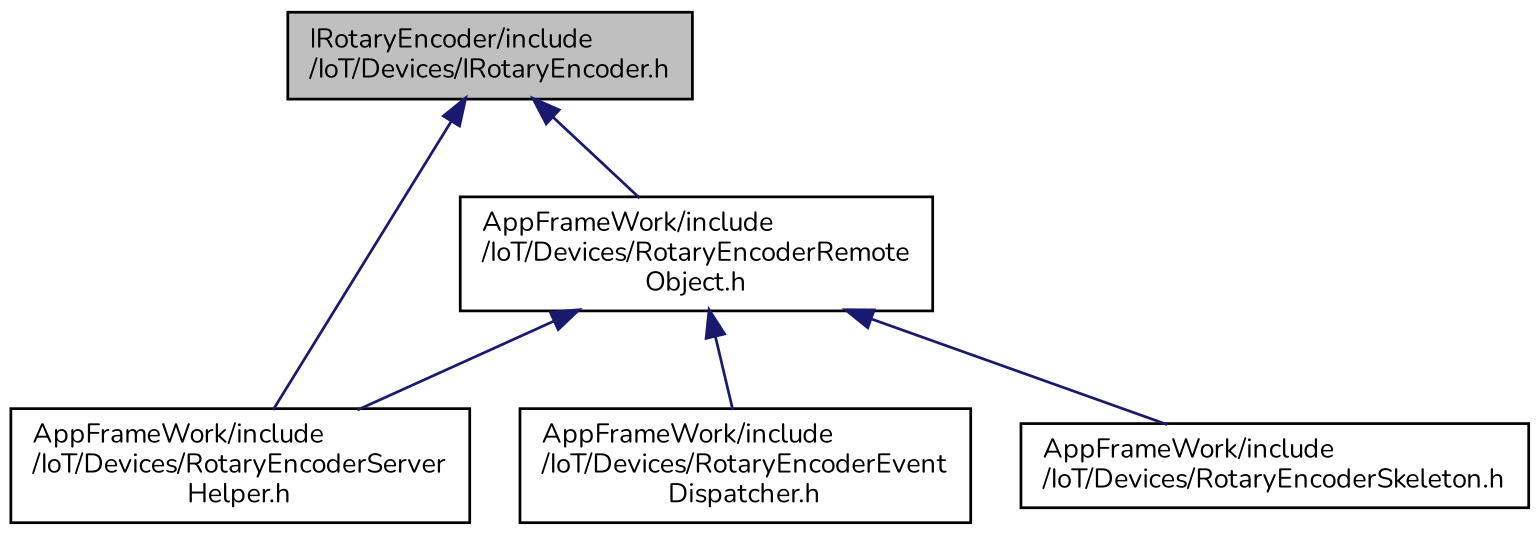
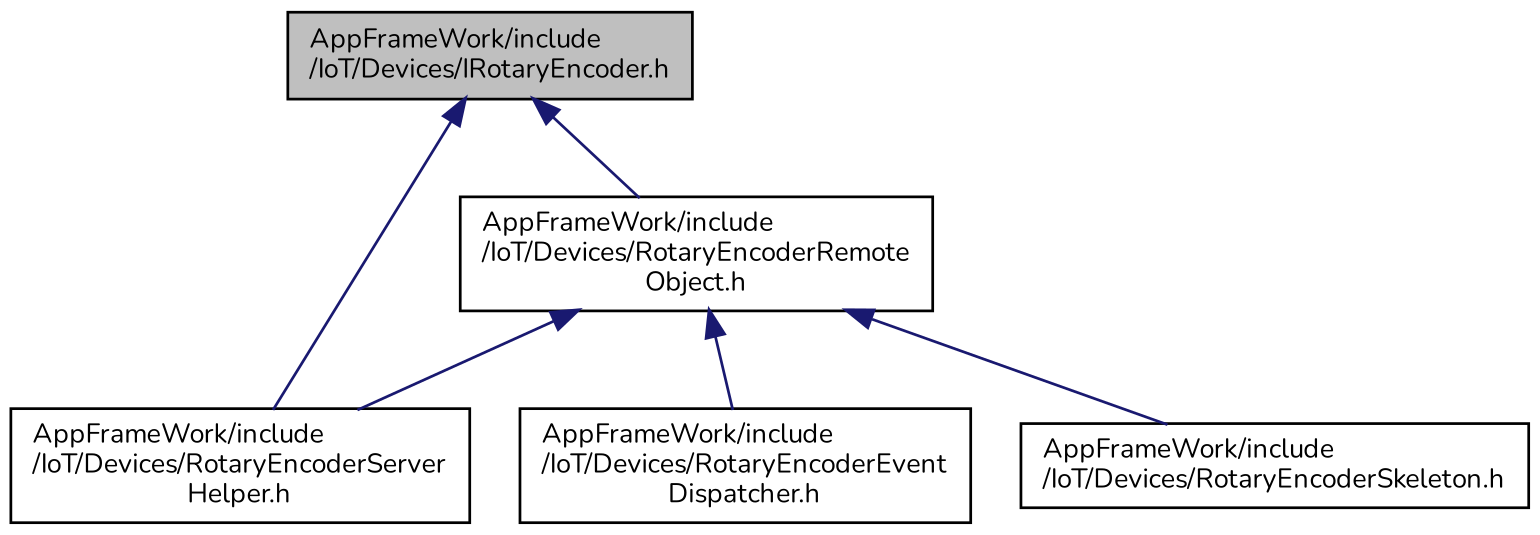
  digraph {
    fontname=Nunito
    node [color=black fillcolor=white fontname=Nunito fontsize=10 shape=record style=filled]
    edge [color=midnightblue dir=back fontname=Nunito fontsize=10 labelfontname=Helvetica labelfontsize=10 style=solid]
-   n1 [fillcolor=grey75 fontcolor=black height=0.2 label="IRotaryEncoder/include\l/IoT/Devices/IRotaryEncoder.h" width=0.4]
+   n1 [fillcolor=grey75 fontcolor=black height=0.2 label="AppFrameWork/include\l/IoT/Devices/IRotaryEncoder.h" width=0.4]
    n2 [height=0.2 label="AppFrameWork/include\l/IoT/Devices/RotaryEncoderRemote\lObject.h" width=0.4]
    n3 [height=0.2 label="AppFrameWork/include\l/IoT/Devices/RotaryEncoderServer\lHelper.h" width=0.4]
    n4 [height=0.2 label="AppFrameWork/include\l/IoT/Devices/RotaryEncoderEvent\lDispatcher.h" width=0.4]
    n5 [height=0.2 label="AppFrameWork/include\l/IoT/Devices/RotaryEncoderSkeleton.h" width=0.4]
    n1 -> n2
    n1 -> n3
    n2 -> n3
    n2 -> n4
    n2 -> n5
  }
